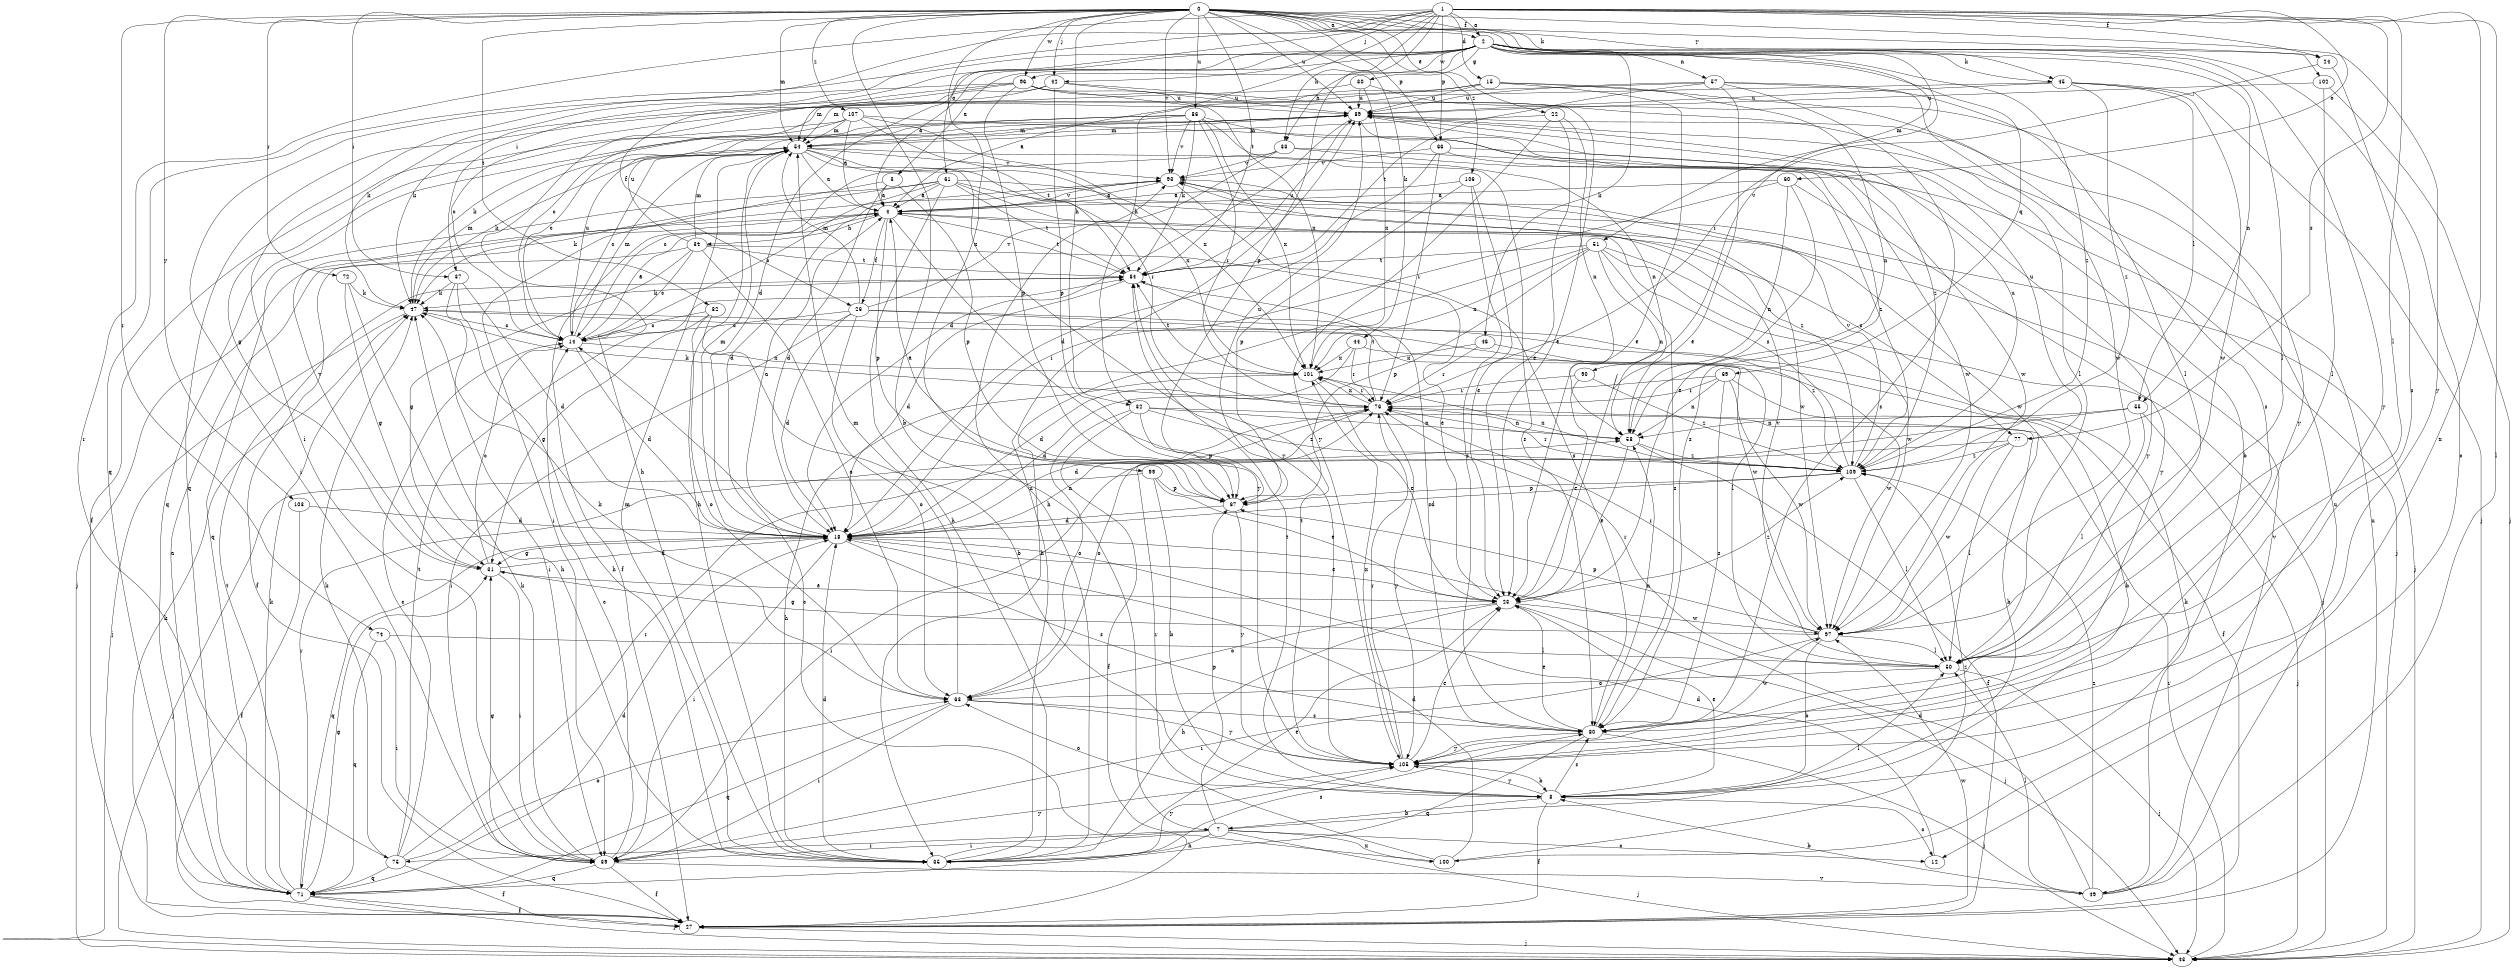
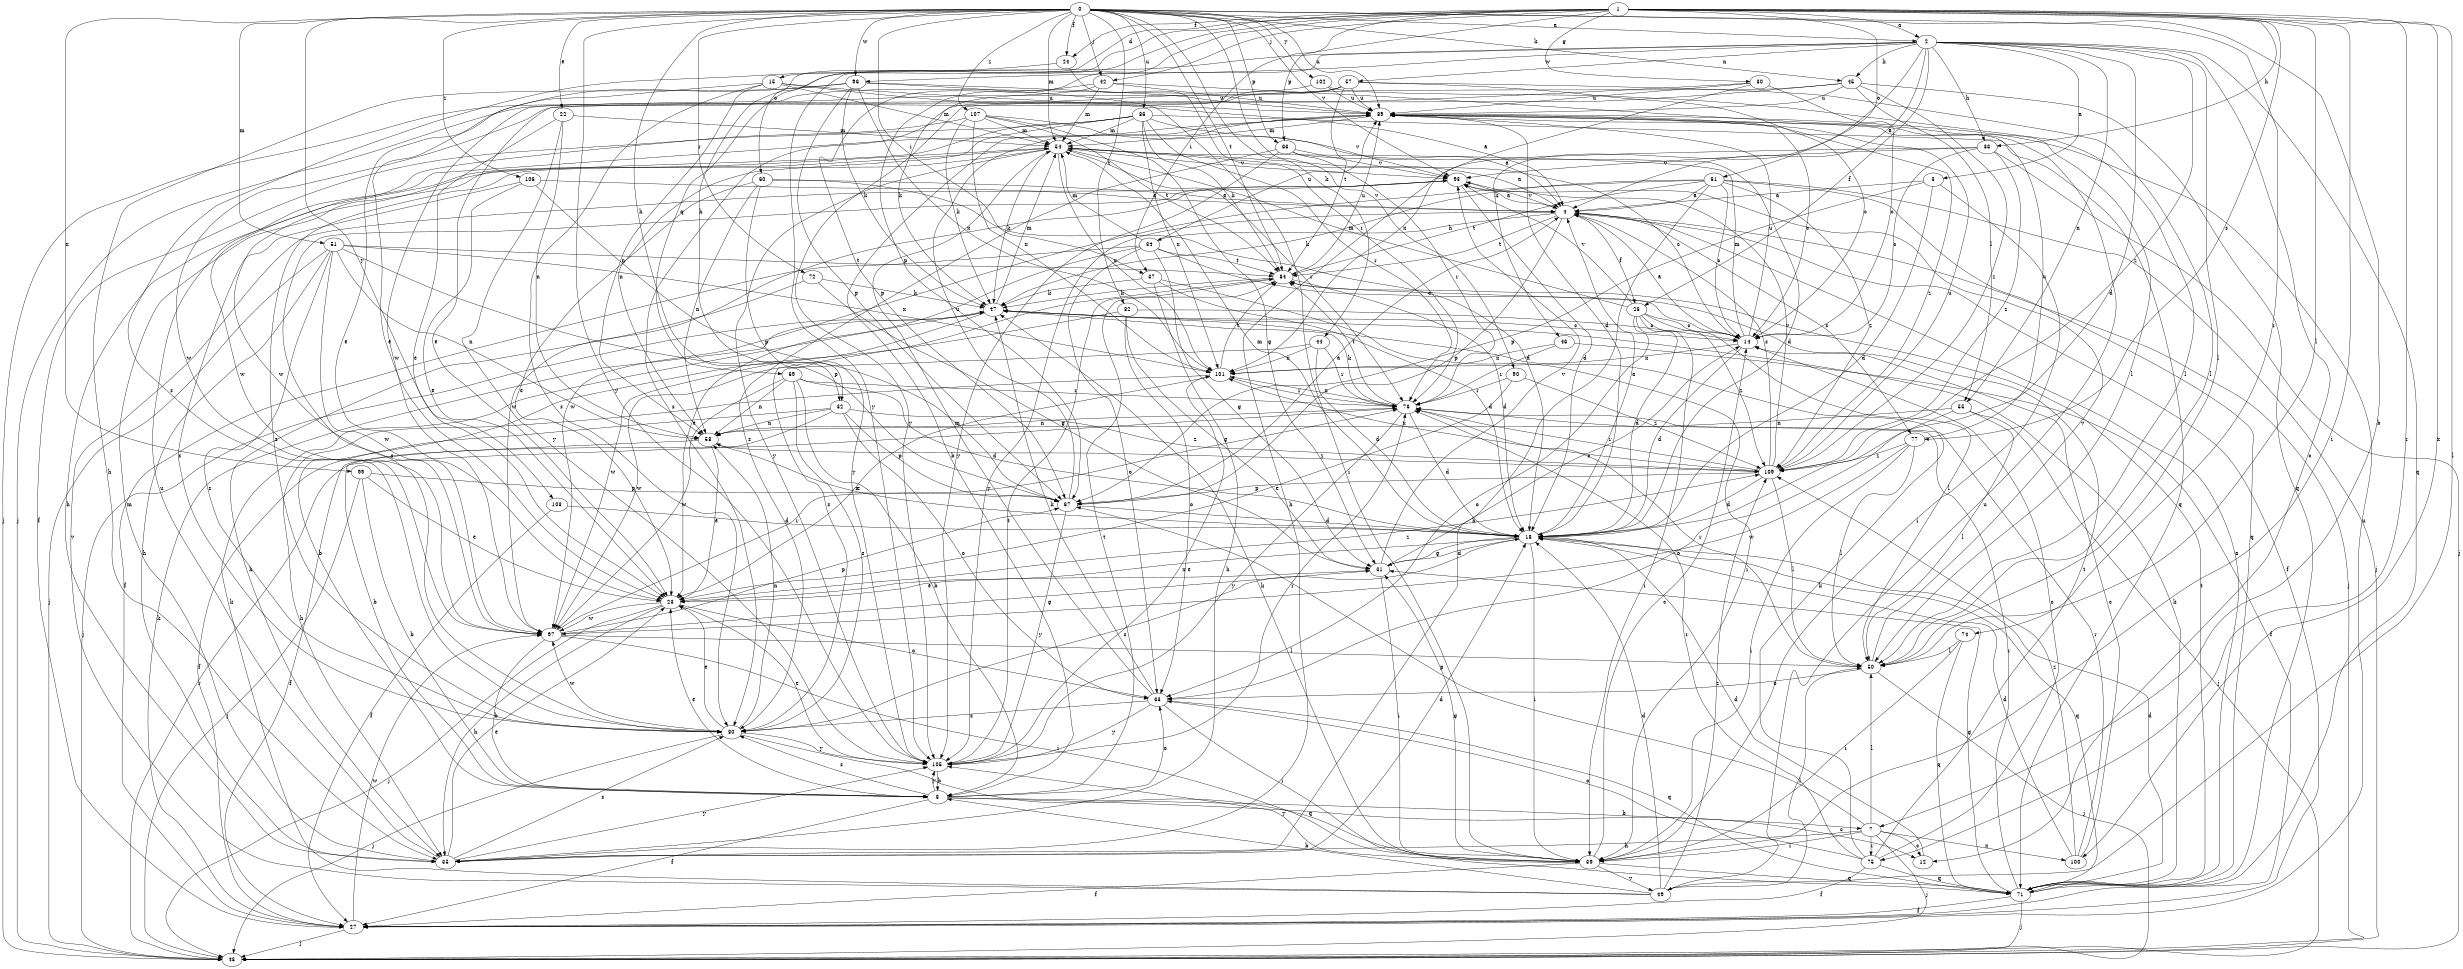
  strict digraph {
    0
    2
    7
    22
    24
    32
    37
    42
    44
    45
    51
    54
    66
    72
    74
    82
    84
    86
    89
    90
    93
    96
    99
    102
    103
    105
    106
    107
    33
    50
    3
    4
    12
    18
    26
    30
    46
    55
    57
    69
    71
    109
    39
    67
    75
    100
    43
    35
    23
    58
    80
    76
    27
    8
    63
    47
    101
    97
    14
    31
    1
    15
    49
    60
    61
    77
    34
    0 -> 2 [label=a]
    0 -> 7 [label=b]
    0 -> 22 [label=e]
    0 -> 24 [label=f]
    0 -> 32 [label=h]
    0 -> 37 [label=i]
    0 -> 42 [label=j]
    0 -> 44 [label=k]
    0 -> 45 [label=k]
    0 -> 51 [label=m]
    0 -> 54 [label=m]
    0 -> 66 [label=p]
    0 -> 72 [label=r]
    0 -> 74 [label=r]
    0 -> 82 [label=t]
    0 -> 84 [label=t]
    0 -> 86 [label=u]
    0 -> 89 [label=u]
    0 -> 90 [label=v]
    0 -> 93 [label=v]
    0 -> 96 [label=w]
    0 -> 99 [label=x]
    0 -> 102 [label=y]
    0 -> 103 [label=y]
    0 -> 105 [label=y]
    0 -> 106 [label=z]
    0 -> 107 [label=z]
    2 -> 45 [label=k]
    2 -> 96 [label=w]
    2 -> 105 [label=y]
    2 -> 33 [label=h]
    2 -> 50 [label=l]
    2 -> 3 [label=a]
    2 -> 4 [label=a]
    2 -> 12 [label=c]
    2 -> 18 [label=d]
    2 -> 26 [label=f]
-   2 -> 30 [label=g]
+   1 -> 30 [label=g]
    2 -> 46 [label=k]
    2 -> 55 [label=n]
    2 -> 57 [label=n]
    2 -> 69 [label=q]
    2 -> 71 [label=q]
    2 -> 109 [label=z]
    7 -> 50 [label=l]
    7 -> 12 [label=c]
    7 -> 39 [label=i]
    7 -> 67 [label=p]
    7 -> 75 [label=r]
    7 -> 100 [label=x]
    7 -> 43 [label=j]
    7 -> 35 [label=h]
    22 -> 54 [label=m]
    22 -> 105 [label=y]
    22 -> 23 [label=e]
    22 -> 58 [label=n]
    24 -> 80 [label=s]
    24 -> 76 [label=r]
    32 -> 109 [label=z]
    32 -> 67 [label=p]
    32 -> 58 [label=n]
    32 -> 27 [label=f]
    32 -> 8 [label=b]
    32 -> 63 [label=o]
    37 -> 18 [label=d]
    37 -> 39 [label=i]
    37 -> 35 [label=h]
    37 -> 47 [label=k]
    42 -> 54 [label=m]
    42 -> 89 [label=u]
    42 -> 50 [label=l]
    42 -> 67 [label=p]
    42 -> 47 [label=k]
    44 -> 18 [label=d]
    44 -> 76 [label=r]
    44 -> 101 [label=x]
    44 -> 97 [label=w]
    45 -> 89 [label=u]
    45 -> 55 [label=l]
    45 -> 71 [label=q]
    45 -> 109 [label=z]
    45 -> 43 [label=j]
    45 -> 97 [label=w]
    51 -> 84 [label=t]
    51 -> 67 [label=p]
    51 -> 43 [label=j]
    51 -> 35 [label=h]
    51 -> 58 [label=n]
    51 -> 80 [label=s]
    51 -> 101 [label=x]
    51 -> 97 [label=w]
    54 -> 93 [label=v]
    54 -> 105 [label=y]
    54 -> 4 [label=a]
    54 -> 35 [label=h]
    54 -> 80 [label=s]
    54 -> 76 [label=r]
    54 -> 47 [label=k]
    54 -> 101 [label=x]
    54 -> 14 [label=c]
    66 -> 93 [label=v]
    66 -> 105 [label=y]
    66 -> 18 [label=d]
    66 -> 80 [label=s]
    66 -> 76 [label=r]
    72 -> 35 [label=h]
    72 -> 47 [label=k]
    72 -> 31 [label=g]
    74 -> 50 [label=l]
    74 -> 71 [label=q]
    74 -> 39 [label=i]
    82 -> 8 [label=b]
    82 -> 63 [label=o]
    82 -> 14 [label=c]
    82 -> 31 [label=g]
    84 -> 89 [label=u]
    84 -> 18 [label=d]
    84 -> 80 [label=s]
    84 -> 47 [label=k]
    86 -> 54 [label=m]
    86 -> 84 [label=k]
    86 -> 93 [label=v]
    86 -> 71 [label=q]
    86 -> 58 [label=n]
    86 -> 76 [label=r]
    86 -> 27 [label=f]
    86 -> 101 [label=x]
    86 -> 97 [label=w]
    89 -> 54 [label=m]
    89 -> 18 [label=d]
    89 -> 109 [label=z]
    89 -> 8 [label=b]
    89 -> 14 [label=c]
    90 -> 109 [label=z]
    90 -> 23 [label=e]
    90 -> 76 [label=r]
    93 -> 4 [label=a]
    93 -> 18 [label=d]
    93 -> 80 [label=s]
    93 -> 97 [label=w]
    96 -> 89 [label=u]
    96 -> 39 [label=i]
    96 -> 67 [label=p]
    96 -> 35 [label=h]
    96 -> 23 [label=e]
    96 -> 47 [label=k]
    96 -> 101 [label=x]
    99 -> 67 [label=p]
    99 -> 43 [label=j]
    99 -> 23 [label=e]
    99 -> 8 [label=b]
    102 -> 89 [label=u]
    102 -> 50 [label=l]
    102 -> 43 [label=j]
    103 -> 18 [label=d]
    103 -> 27 [label=f]
    105 -> 84 [label=t]
    105 -> 23 [label=e]
    105 -> 76 [label=r]
    105 -> 8 [label=b]
    105 -> 101 [label=x]
    106 -> 4 [label=a]
    106 -> 67 [label=p]
    106 -> 23 [label=e]
    106 -> 80 [label=s]
    107 -> 54 [label=m]
    107 -> 84 [label=t]
    107 -> 4 [label=a]
    107 -> 47 [label=k]
    107 -> 101 [label=x]
    107 -> 97 [label=w]
    107 -> 31 [label=g]
    33 -> 93 [label=v]
    33 -> 109 [label=z]
    33 -> 43 [label=j]
    33 -> 35 [label=h]
    33 -> 14 [label=c]
    50 -> 93 [label=v]
    50 -> 43 [label=j]
    50 -> 76 [label=r]
    50 -> 63 [label=o]
    3 -> 4 [label=a]
    3 -> 18 [label=d]
    3 -> 39 [label=i]
    3 -> 67 [label=p]
    4 -> 84 [label=t]
    4 -> 93 [label=v]
    4 -> 105 [label=y]
    4 -> 26 [label=f]
    4 -> 67 [label=p]
    4 -> 43 [label=j]
    4 -> 27 [label=f]
    4 -> 77 [label=s]
    4 -> 34 [label=h]
    12 -> 18 [label=d]
    18 -> 54 [label=m]
    18 -> 4 [label=a]
    18 -> 71 [label=q]
    18 -> 39 [label=i]
    18 -> 23 [label=e]
    18 -> 58 [label=n]
    18 -> 80 [label=s]
    18 -> 31 [label=g]
    26 -> 54 [label=m]
    26 -> 93 [label=v]
    26 -> 50 [label=l]
    26 -> 18 [label=d]
    26 -> 109 [label=z]
    26 -> 39 [label=i]
    26 -> 63 [label=o]
    26 -> 14 [label=c]
    30 -> 89 [label=u]
    30 -> 105 [label=y]
    30 -> 101 [label=x]
    30 -> 14 [label=c]
    46 -> 76 [label=r]
    46 -> 27 [label=f]
    46 -> 101 [label=x]
    55 -> 50 [label=l]
    55 -> 43 [label=j]
    55 -> 58 [label=n]
    55 -> 63 [label=o]
    57 -> 84 [label=t]
    57 -> 89 [label=u]
    57 -> 50 [label=l]
    57 -> 23 [label=e]
    57 -> 80 [label=s]
    57 -> 97 [label=w]
    57 -> 14 [label=c]
    69 -> 18 [label=d]
    69 -> 58 [label=n]
    69 -> 80 [label=s]
    69 -> 76 [label=r]
    69 -> 8 [label=b]
    69 -> 97 [label=w]
    71 -> 84 [label=t]
    71 -> 4 [label=a]
    71 -> 18 [label=d]
    71 -> 43 [label=j]
    71 -> 76 [label=r]
    71 -> 27 [label=f]
    71 -> 47 [label=k]
    71 -> 31 [label=g]
    109 -> 89 [label=u]
    109 -> 93 [label=v]
    109 -> 50 [label=l]
    109 -> 4 [label=s]
    109 -> 18 [label=d]
    109 -> 67 [label=p]
    109 -> 76 [label=r]
    109 -> 101 [label=x]
    39 -> 105 [label=y]
    39 -> 71 [label=q]
    39 -> 27 [label=f]
    39 -> 47 [label=k]
    39 -> 14 [label=c]
    39 -> 31 [label=g]
    39 -> 49 [label=v]
    67 -> 89 [label=u]
    67 -> 105 [label=y]
    67 -> 4 [label=a]
    67 -> 18 [label=d]
    75 -> 84 [label=t]
    75 -> 71 [label=q]
    75 -> 76 [label=r]
    75 -> 27 [label=f]
    75 -> 63 [label=o]
    75 -> 47 [label=k]
    75 -> 14 [label=c]
    100 -> 18 [label=d]
    100 -> 109 [label=z]
    100 -> 76 [label=r]
    100 -> 14 [label=c]
    43 -> 76 [label=r]
    35 -> 54 [label=m]
    35 -> 89 [label=u]
    35 -> 105 [label=y]
    35 -> 18 [label=d]
    35 -> 23 [label=e]
    35 -> 80 [label=s]
    23 -> 109 [label=z]
    23 -> 43 [label=j]
    23 -> 35 [label=h]
    23 -> 63 [label=o]
    23 -> 97 [label=w]
    58 -> 109 [label=z]
    58 -> 23 [label=e]
    58 -> 27 [label=f]
    80 -> 105 [label=y]
    80 -> 71 [label=q]
    80 -> 43 [label=j]
    80 -> 23 [label=e]
    80 -> 58 [label=n]
    80 -> 97 [label=w]
    76 -> 84 [label=t]
    76 -> 105 [label=y]
    76 -> 18 [label=d]
    76 -> 58 [label=n]
    76 -> 47 [label=k]
    76 -> 101 [label=x]
    27 -> 89 [label=u]
    27 -> 43 [label=j]
    27 -> 47 [label=k]
    27 -> 97 [label=w]
    8 -> 7 [label=b]
    8 -> 84 [label=t]
    8 -> 105 [label=y]
    8 -> 12 [label=c]
    8 -> 23 [label=e]
    8 -> 80 [label=s]
    8 -> 27 [label=f]
    8 -> 63 [label=o]
    63 -> 54 [label=m]
    63 -> 105 [label=y]
    63 -> 71 [label=q]
    63 -> 39 [label=i]
    63 -> 80 [label=s]
    63 -> 47 [label=k]
    47 -> 54 [label=m]
    47 -> 43 [label=j]
    47 -> 97 [label=w]
    47 -> 14 [label=c]
    101 -> 84 [label=t]
    101 -> 35 [label=h]
    101 -> 23 [label=e]
    101 -> 76 [label=r]
    97 -> 50 [label=l]
    97 -> 39 [label=i]
    97 -> 67 [label=p]
    97 -> 76 [label=r]
    97 -> 8 [label=b]
    97 -> 31 [label=g]
    14 -> 54 [label=m]
    14 -> 89 [label=u]
    14 -> 4 [label=a]
    14 -> 18 [label=d]
    14 -> 101 [label=x]
    31 -> 93 [label=v]
    31 -> 18 [label=d]
    31 -> 39 [label=i]
    31 -> 23 [label=e]
    31 -> 14 [label=c]
    1 -> 2 [label=a]
    1 -> 24 [label=f]
    1 -> 32 [label=h]
    1 -> 37 [label=i]
    1 -> 42 [label=j]
    1 -> 66 [label=p]
    1 -> 33 [label=h]
    1 -> 50 [label=l]
    1 -> 39 [label=i]
    1 -> 67 [label=p]
    1 -> 75 [label=r]
    1 -> 100 [label=x]
    1 -> 15 [label=d]
    1 -> 49 [label=l]
    1 -> 60 [label=o]
    1 -> 61 [label=o]
    1 -> 77 [label=s]
    15 -> 54 [label=m]
    15 -> 89 [label=u]
    15 -> 4 [label=a]
    15 -> 23 [label=e]
    15 -> 58 [label=n]
    15 -> 80 [label=s]
    49 -> 89 [label=u]
    49 -> 93 [label=v]
    49 -> 50 [label=l]
    49 -> 18 [label=d]
    49 -> 109 [label=z]
    49 -> 8 [label=b]
    49 -> 47 [label=k]
    60 -> 105 [label=y]
    60 -> 4 [label=a]
-   60 -> 18 [label=i]
+   60 -> 18 [label=d]
    60 -> 23 [label=e]
    60 -> 58 [label=n]
    61 -> 84 [label=t]
    61 -> 4 [label=a]
    61 -> 71 [label=q]
    61 -> 109 [label=z]
    61 -> 43 [label=j]
    61 -> 35 [label=h]
    61 -> 47 [label=k]
    61 -> 97 [label=w]
    61 -> 14 [label=c]
    77 -> 89 [label=u]
    77 -> 50 [label=l]
    77 -> 109 [label=z]
    77 -> 39 [label=i]
    77 -> 97 [label=w]
    34 -> 54 [label=m]
    34 -> 84 [label=t]
    34 -> 89 [label=u]
    34 -> 23 [label=e]
    34 -> 27 [label=f]
    34 -> 63 [label=o]
    34 -> 14 [label=c]
    34 -> 31 [label=g]
  }
